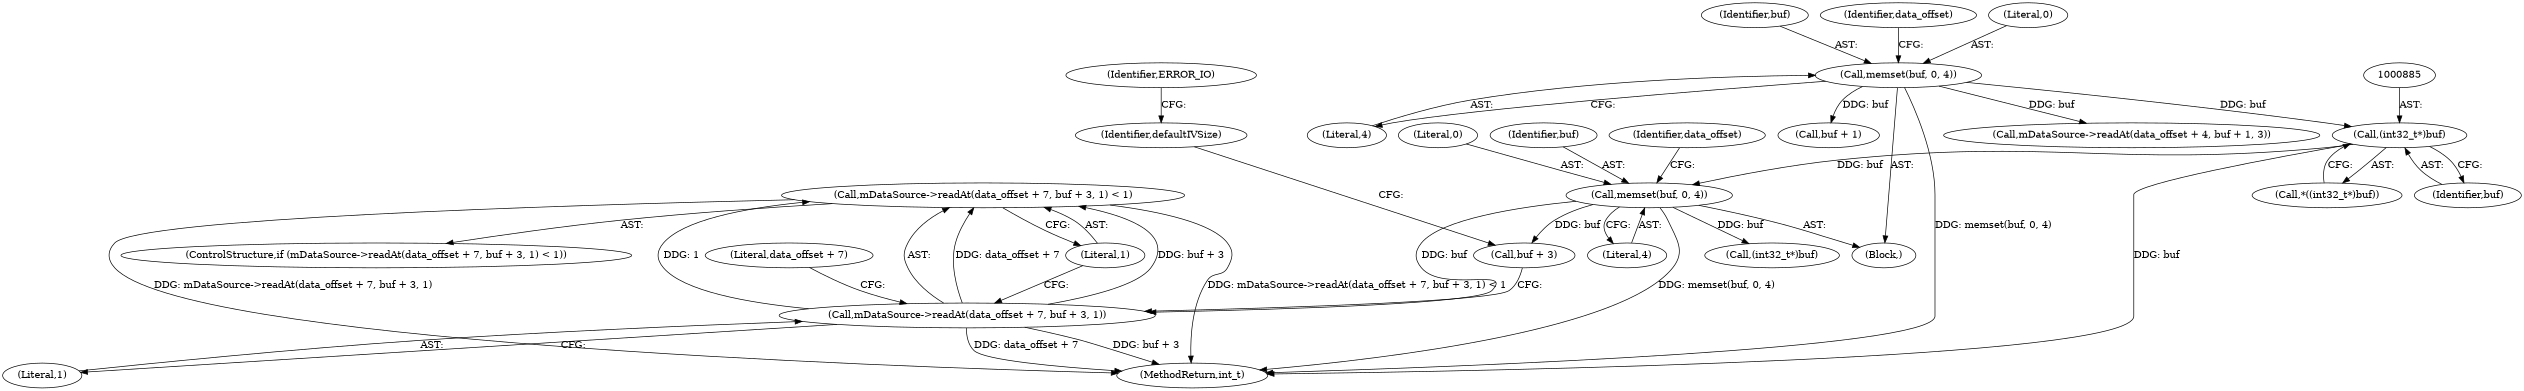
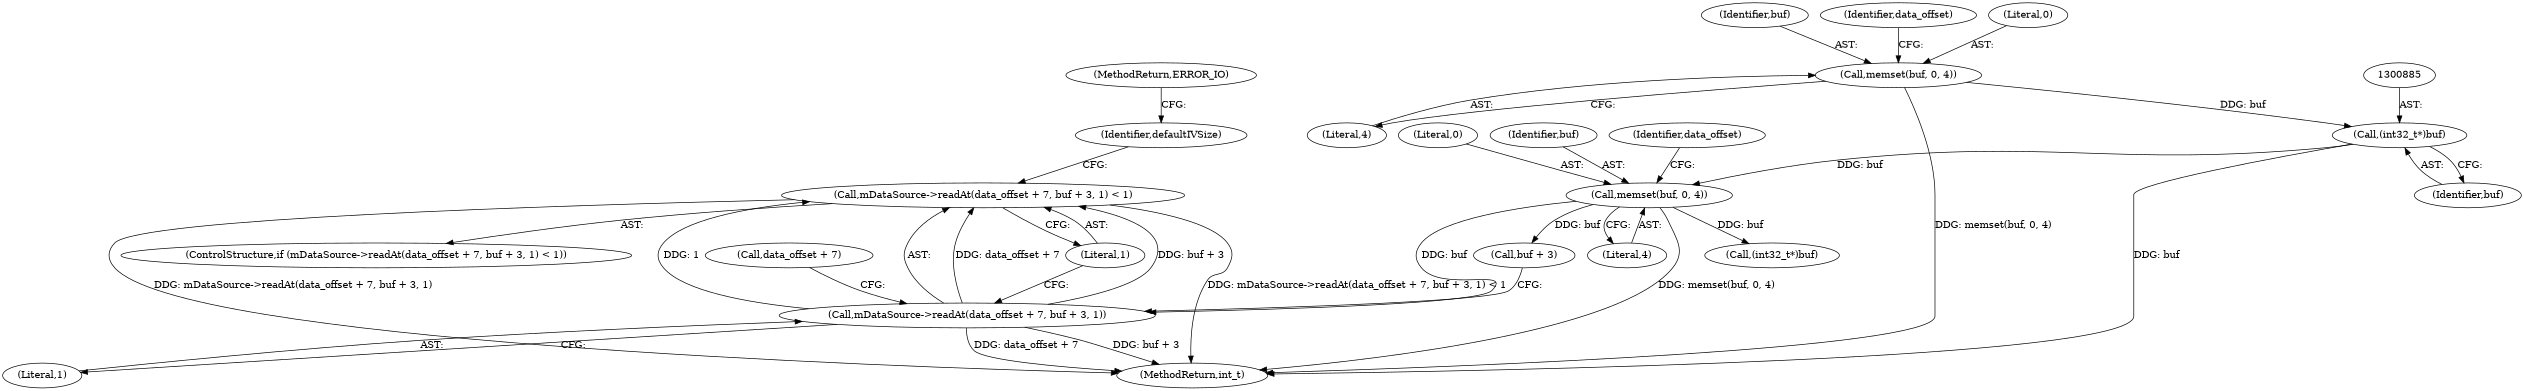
  digraph {
    n1 [label="(Call,mDataSource->readAt(data_offset + 7, buf + 3, 1) < 1)"]
    n2 [label="(MethodReturn,int_t)"]
    n3 [label="(ControlStructure,if (mDataSource->readAt(data_offset + 7, buf + 3, 1) < 1))"]
    n4 [label="(Literal,1)"]
    n5 [label="(Call,mDataSource->readAt(data_offset + 7, buf + 3, 1))"]
    n6 [label="(Literal,1)"]
    n7 [label="(Call,memset(buf, 0, 4))"]
    n8 [label="(Literal,4)"]
-   n9 [label="(Block,)"]
    n10 [label="(Call,(int32_t*)buf)"]
    n11 [label="(Call,buf + 3)"]
    n12 [label="(Call,(int32_t*)buf)"]
-   n13 [label="(Call,*((int32_t*)buf))"]
    n14 [label="(Identifier,buf)"]
    n15 [label="(Call,memset(buf, 0, 4))"]
-   n16 [label="(Call,buf + 1)"]
-   n17 [label="(Call,mDataSource->readAt(data_offset + 4, buf + 1, 3))"]
    n18 [label="(Literal,4)"]
-   n19 [label="(Literal,data_offset + 7)"]
+   n19 [label="(Call,data_offset + 7)"]
    n20 [label="(Identifier,buf)"]
-   n21 [label="(Identifier,ERROR_IO)"]
+   n21 [label="(MethodReturn,ERROR_IO)"]
    n22 [label="(Identifier,defaultIVSize)"]
    n23 [label="(Identifier,data_offset)"]
    n24 [label="(Identifier,buf)"]
    n25 [label="(Identifier,data_offset)"]
    n26 [label="(Literal,0)"]
    n27 [label="(Literal,0)"]
-   1000885
+   1000885 [label=1300885]
    n1 -> n2 [label="DDG: mDataSource->readAt(data_offset + 7, buf + 3, 1) < 1"]
    n1 -> n2 [label="DDG: mDataSource->readAt(data_offset + 7, buf + 3, 1)"]
    n1 -> n3 [label="AST: "]
    n1 -> n4 [label="CFG: "]
    n4 -> n1 [label="AST: "]
    n4 -> n5 [label="CFG: "]
    n5 -> n1 [label="AST: "]
    n5 -> n1 [label="DDG: data_offset + 7"]
    n5 -> n1 [label="DDG: buf + 3"]
    n5 -> n1 [label="DDG: 1"]
    n5 -> n2 [label="DDG: buf + 3"]
    n5 -> n2 [label="DDG: data_offset + 7"]
    n5 -> n6 [label="CFG: "]
    n6 -> n5 [label="AST: "]
    n7 -> n2 [label="DDG: memset(buf, 0, 4)"]
    n7 -> n5 [label="DDG: buf"]
    n7 -> n8 [label="CFG: "]
-   n7 -> n9 [label="AST: "]
    n7 -> n10 [label="DDG: buf"]
    n7 -> n11 [label="DDG: buf"]
    n8 -> n7 [label="AST: "]
    n11 -> n5 [label="CFG: "]
    n12 -> n2 [label="DDG: buf"]
    n12 -> n7 [label="DDG: buf"]
-   n12 -> n13 [label="AST: "]
    n12 -> n14 [label="CFG: "]
-   n13 -> n12 [label="CFG: "]
    n14 -> n12 [label="AST: "]
    n15 -> n2 [label="DDG: memset(buf, 0, 4)"]
-   n15 -> n9 [label="AST: "]
    n15 -> n12 [label="DDG: buf"]
-   n15 -> n16 [label="DDG: buf"]
-   n15 -> n17 [label="DDG: buf"]
    n15 -> n18 [label="CFG: "]
    n18 -> n15 [label="AST: "]
    n19 -> n5 [label="CFG: "]
    n20 -> n15 [label="AST: "]
    n21 -> n22 [label="CFG: "]
-   n22 -> n11 [label="CFG: "]
+   n22 -> n1 [label="CFG: "]
    n23 -> n7 [label="CFG: "]
    n24 -> n7 [label="AST: "]
    n25 -> n15 [label="CFG: "]
    n26 -> n7 [label="AST: "]
    n27 -> n15 [label="AST: "]
    1000885 -> n12 [label="AST: "]
  }
